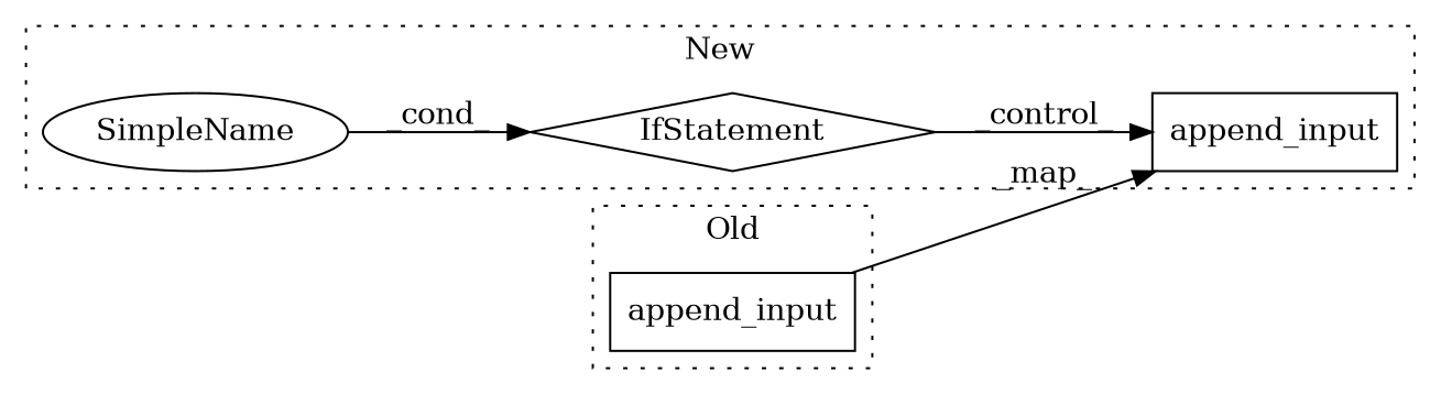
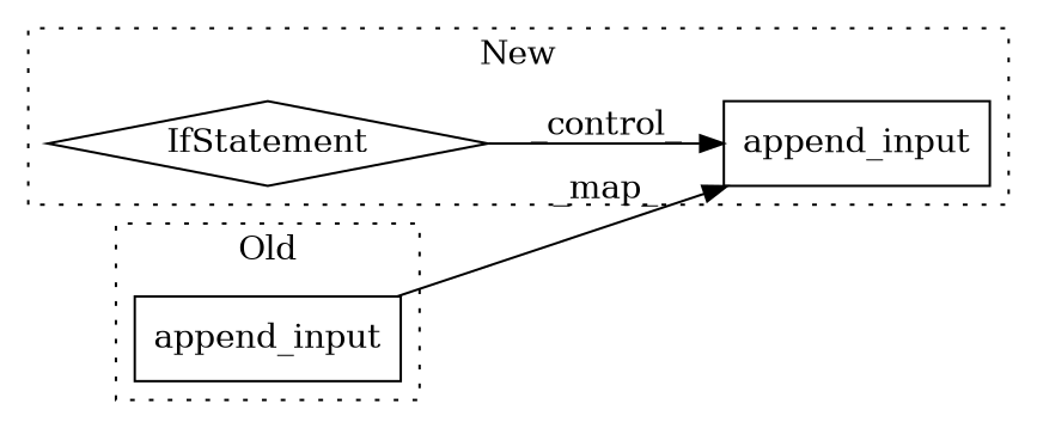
  digraph {
    rankdir=LR
    node [a=32 l="13,1" shape=box]
    n1 [label=append_input s="5307,5334"]
    n2 [a=25 l="4,2" label=IfStatement s="4983,4997" shape=diamond]
-   n3 [a=42 l=10 label=SimpleName s=4987 shape=ellipse]
    n4 [label=append_input s="5038,5065"]
    subgraph cluster_1 {
      label=New
      style=dotted
      n1
      n2
-     n3
    }
    subgraph cluster_2 {
      label=Old
      style=dotted
      n4
    }
    n2 -> n1 [label=_control_]
-   n3 -> n2 [label=_cond_]
    n4 -> n1 [label=_map_]
  }
